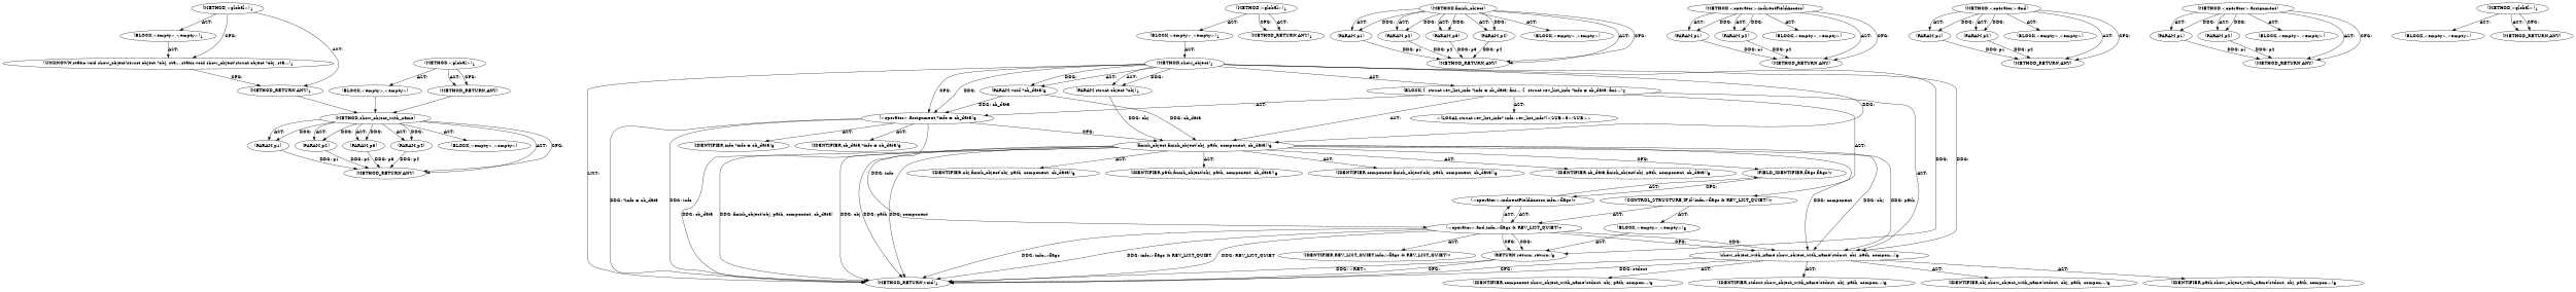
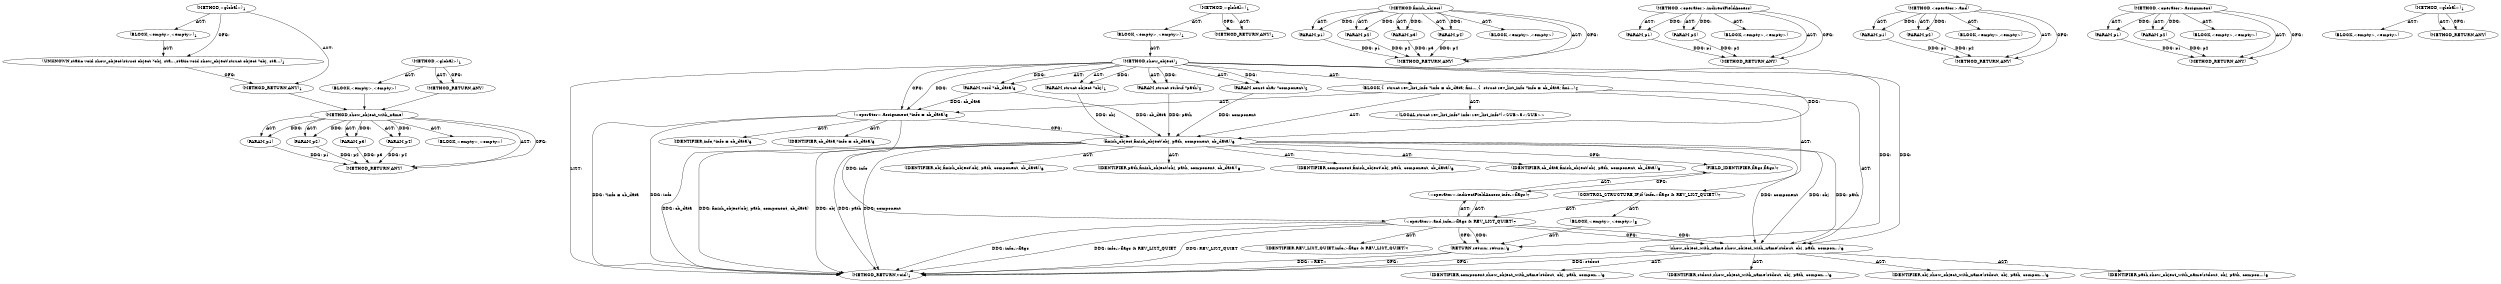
  digraph {
    n1 [label=<(METHOD,show_object_with_name)>]
    n2 [label=<(PARAM,p1)>]
    n3 [label=<(PARAM,p2)>]
    n4 [label=<(PARAM,p3)>]
    n5 [label=<(PARAM,p4)>]
    n6 [label=<(BLOCK,&lt;empty&gt;,&lt;empty&gt;)>]
    n7 [label=<(METHOD_RETURN,ANY)>]
    n8 [label=<(METHOD,&lt;global&gt;)<SUB>1</SUB>>]
    n9 [label=<(BLOCK,&lt;empty&gt;,&lt;empty&gt;)<SUB>1</SUB>>]
    n10 [label=<(METHOD_RETURN,ANY)<SUB>1</SUB>>]
    n11 [label=<(METHOD,show_object)<SUB>1</SUB>>]
    n12 [label=<(PARAM,struct object *obj)<SUB>1</SUB>>]
+   n13 [label=<(PARAM,struct strbuf *path)<SUB>2</SUB>>]
+   n14 [label=<(PARAM,const char *component)<SUB>2</SUB>>]
    n15 [label=<(PARAM,void *cb_data)<SUB>3</SUB>>]
    n16 [label=<(BLOCK,{  	struct rev_list_info *info = cb_data; 	fini...,{  	struct rev_list_info *info = cb_data; 	fini...)<SUB>4</SUB>>]
    n17 [label=<(&lt;operator&gt;.assignment,*info = cb_data)<SUB>5</SUB>>]
    n18 [label=<(finish_object,finish_object(obj, path, component, cb_data))<SUB>6</SUB>>]
    n19 [label=<(RETURN,return;,return;)<SUB>8</SUB>>]
    n20 [label=<(show_object_with_name,show_object_with_name(stdout, obj, path, compon...)<SUB>9</SUB>>]
    n21 [label=<(METHOD_RETURN,void)<SUB>1</SUB>>]
    n22 [label="<(LOCAL,struct rev_list_info* info: rev_list_info*)<SUB>5</SUB>>"]
    n23 [label=<(CONTROL_STRUCTURE,IF,if (info-&gt;flags &amp; REV_LIST_QUIET))<SUB>7</SUB>>]
    n24 [label=<(&lt;operator&gt;.and,info-&gt;flags &amp; REV_LIST_QUIET)<SUB>7</SUB>>]
    n25 [label=<(IDENTIFIER,info,*info = cb_data)<SUB>5</SUB>>]
    n26 [label=<(IDENTIFIER,cb_data,*info = cb_data)<SUB>5</SUB>>]
    n27 [label=<(IDENTIFIER,obj,finish_object(obj, path, component, cb_data))<SUB>6</SUB>>]
    n28 [label=<(IDENTIFIER,path,finish_object(obj, path, component, cb_data))<SUB>6</SUB>>]
    n29 [label=<(IDENTIFIER,component,finish_object(obj, path, component, cb_data))<SUB>6</SUB>>]
    n30 [label=<(IDENTIFIER,cb_data,finish_object(obj, path, component, cb_data))<SUB>6</SUB>>]
    n31 [label=<(FIELD_IDENTIFIER,flags,flags)<SUB>7</SUB>>]
    n32 [label=<(&lt;operator&gt;.indirectFieldAccess,info-&gt;flags)<SUB>7</SUB>>]
    n33 [label=<(IDENTIFIER,REV_LIST_QUIET,info-&gt;flags &amp; REV_LIST_QUIET)<SUB>7</SUB>>]
    n34 [label=<(IDENTIFIER,stdout,show_object_with_name(stdout, obj, path, compon...)<SUB>9</SUB>>]
    n35 [label=<(IDENTIFIER,obj,show_object_with_name(stdout, obj, path, compon...)<SUB>9</SUB>>]
    n36 [label=<(IDENTIFIER,path,show_object_with_name(stdout, obj, path, compon...)<SUB>9</SUB>>]
    n37 [label=<(IDENTIFIER,component,show_object_with_name(stdout, obj, path, compon...)<SUB>9</SUB>>]
    n38 [label=<(BLOCK,&lt;empty&gt;,&lt;empty&gt;)<SUB>8</SUB>>]
    n39 [label=<(METHOD,finish_object)>]
    n40 [label=<(PARAM,p1)>]
    n41 [label=<(PARAM,p2)>]
    n42 [label=<(PARAM,p3)>]
    n43 [label=<(PARAM,p4)>]
    n44 [label=<(BLOCK,&lt;empty&gt;,&lt;empty&gt;)>]
    n45 [label=<(METHOD_RETURN,ANY)>]
    n46 [label=<(METHOD,&lt;operator&gt;.indirectFieldAccess)>]
    n47 [label=<(PARAM,p1)>]
    n48 [label=<(PARAM,p2)>]
    n49 [label=<(BLOCK,&lt;empty&gt;,&lt;empty&gt;)>]
    n50 [label=<(METHOD_RETURN,ANY)>]
    n51 [label=<(METHOD,&lt;operator&gt;.and)>]
    n52 [label=<(PARAM,p1)>]
    n53 [label=<(PARAM,p2)>]
    n54 [label=<(BLOCK,&lt;empty&gt;,&lt;empty&gt;)>]
    n55 [label=<(METHOD_RETURN,ANY)>]
    n56 [label=<(METHOD,&lt;operator&gt;.assignment)>]
    n57 [label=<(PARAM,p1)>]
    n58 [label=<(PARAM,p2)>]
    n59 [label=<(BLOCK,&lt;empty&gt;,&lt;empty&gt;)>]
    n60 [label=<(METHOD_RETURN,ANY)>]
    n61 [label=<(METHOD,&lt;global&gt;)<SUB>1</SUB>>]
    n62 [label=<(BLOCK,&lt;empty&gt;,&lt;empty&gt;)>]
    n63 [label=<(METHOD_RETURN,ANY)>]
    n64 [label=<(METHOD,&lt;global&gt;)<SUB>1</SUB>>]
    n65 [label=<(BLOCK,&lt;empty&gt;,&lt;empty&gt;)<SUB>1</SUB>>]
    n66 [label=<(UNKNOWN,static void show_object(struct object *obj, sta...,static void show_object(struct object *obj, sta...)<SUB>1</SUB>>]
    n67 [label=<(METHOD_RETURN,ANY)<SUB>1</SUB>>]
    n68 [label=<(METHOD,&lt;global&gt;)<SUB>1</SUB>>]
    n69 [label=<(BLOCK,&lt;empty&gt;,&lt;empty&gt;)>]
    n70 [label=<(METHOD_RETURN,ANY)>]
    n1 -> n2 [label="AST: "]
    n1 -> n2 [label="DDG: "]
    n1 -> n3 [label="AST: "]
    n1 -> n3 [label="DDG: "]
    n1 -> n4 [label="AST: "]
    n1 -> n4 [label="DDG: "]
    n1 -> n5 [label="AST: "]
    n1 -> n5 [label="DDG: "]
    n1 -> n6 [label="AST: "]
    n1 -> n7 [label="AST: "]
    n1 -> n7 [label="CFG: "]
    n2 -> n7 [label="DDG: p1"]
    n3 -> n7 [label="DDG: p2"]
    n4 -> n7 [label="DDG: p3"]
    n5 -> n7 [label="DDG: p4"]
    n8 -> n9 [label="AST: "]
    n8 -> n10 [label="AST: "]
    n8 -> n10 [label="CFG: "]
    n9 -> n11 [label="AST: "]
    n11 -> n12 [label="AST: "]
    n11 -> n12 [label="DDG: "]
+   n11 -> n13 [label="AST: "]
+   n11 -> n13 [label="DDG: "]
+   n11 -> n14 [label="AST: "]
+   n11 -> n14 [label="DDG: "]
    n11 -> n15 [label="AST: "]
    n11 -> n15 [label="DDG: "]
    n11 -> n16 [label="AST: "]
    n11 -> n17 [label="CFG: "]
    n11 -> n17 [label="DDG: "]
    n11 -> n18 [label="DDG: "]
    n11 -> n19 [label="DDG: "]
    n11 -> n20 [label="DDG: "]
    n11 -> n21 [label="LIST: "]
    n12 -> n18 [label="DDG: obj"]
+   n13 -> n18 [label="DDG: path"]
+   n14 -> n18 [label="DDG: component"]
    n15 -> n17 [label="DDG: cb_data"]
    n15 -> n18 [label="DDG: cb_data"]
    n16 -> n17 [label="AST: "]
    n16 -> n18 [label="AST: "]
    n16 -> n20 [label="AST: "]
    n16 -> n22 [label="AST: "]
    n16 -> n23 [label="AST: "]
    n17 -> n18 [label="CFG: "]
    n17 -> n21 [label="DDG: info"]
    n17 -> n21 [label="DDG: *info = cb_data"]
    n17 -> n24 [label="DDG: info"]
    n17 -> n25 [label="AST: "]
    n17 -> n26 [label="AST: "]
    n18 -> n20 [label="DDG: obj"]
    n18 -> n20 [label="DDG: path"]
    n18 -> n20 [label="DDG: component"]
    n18 -> n21 [label="DDG: obj"]
    n18 -> n21 [label="DDG: path"]
    n18 -> n21 [label="DDG: component"]
    n18 -> n21 [label="DDG: cb_data"]
    n18 -> n21 [label="DDG: finish_object(obj, path, component, cb_data)"]
    n18 -> n27 [label="AST: "]
    n18 -> n28 [label="AST: "]
    n18 -> n29 [label="AST: "]
    n18 -> n30 [label="AST: "]
    n18 -> n31 [label="CFG: "]
    n19 -> n21 [label="CFG: "]
    n19 -> n21 [label="DDG: &lt;RET&gt;"]
    n20 -> n21 [label="CFG: "]
    n20 -> n21 [label="DDG: stdout"]
    n20 -> n34 [label="AST: "]
    n20 -> n35 [label="AST: "]
    n20 -> n36 [label="AST: "]
    n20 -> n37 [label="AST: "]
    n23 -> n24 [label="AST: "]
    n23 -> n38 [label="AST: "]
    n24 -> n19 [label="CFG: "]
    n24 -> n19 [label="CDG: "]
    n24 -> n20 [label="CFG: "]
    n24 -> n20 [label="CDG: "]
    n24 -> n21 [label="DDG: info-&gt;flags"]
    n24 -> n21 [label="DDG: info-&gt;flags &amp; REV_LIST_QUIET"]
    n24 -> n21 [label="DDG: REV_LIST_QUIET"]
    n24 -> n32 [label="AST: "]
    n24 -> n33 [label="AST: "]
    n31 -> n32 [label="CFG: "]
    n32 -> n24 [label="AST: "]
    n32 -> n31 [label="AST: "]
    n38 -> n19 [label="AST: "]
    n39 -> n40 [label="AST: "]
    n39 -> n40 [label="DDG: "]
    n39 -> n41 [label="AST: "]
    n39 -> n41 [label="DDG: "]
    n39 -> n42 [label="AST: "]
    n39 -> n42 [label="DDG: "]
    n39 -> n43 [label="AST: "]
    n39 -> n43 [label="DDG: "]
    n39 -> n44 [label="AST: "]
    n39 -> n45 [label="AST: "]
    n39 -> n45 [label="CFG: "]
    n40 -> n45 [label="DDG: p1"]
    n41 -> n45 [label="DDG: p2"]
    n42 -> n45 [label="DDG: p3"]
    n43 -> n45 [label="DDG: p4"]
    n46 -> n47 [label="AST: "]
    n46 -> n47 [label="DDG: "]
    n46 -> n48 [label="AST: "]
    n46 -> n48 [label="DDG: "]
    n46 -> n49 [label="AST: "]
    n46 -> n50 [label="AST: "]
    n46 -> n50 [label="CFG: "]
    n47 -> n50 [label="DDG: p1"]
    n48 -> n50 [label="DDG: p2"]
    n51 -> n52 [label="AST: "]
    n51 -> n52 [label="DDG: "]
    n51 -> n53 [label="AST: "]
    n51 -> n53 [label="DDG: "]
    n51 -> n54 [label="AST: "]
    n51 -> n55 [label="AST: "]
    n51 -> n55 [label="CFG: "]
    n52 -> n55 [label="DDG: p1"]
    n53 -> n55 [label="DDG: p2"]
    n56 -> n57 [label="AST: "]
    n56 -> n57 [label="DDG: "]
    n56 -> n58 [label="AST: "]
    n56 -> n58 [label="DDG: "]
    n56 -> n59 [label="AST: "]
    n56 -> n60 [label="AST: "]
    n56 -> n60 [label="CFG: "]
    n57 -> n60 [label="DDG: p1"]
    n58 -> n60 [label="DDG: p2"]
    n61 -> n62 [label="AST: "]
    n61 -> n63 [label="AST: "]
    n61 -> n63 [label="CFG: "]
    n64 -> n65 [label="AST: "]
    n64 -> n66 [label="CFG: "]
    n64 -> n67 [label="AST: "]
    n65 -> n66 [label="AST: "]
    n66 -> n67 [label="CFG: "]
    n67 -> n1
    n68 -> n69 [label="AST: "]
    n68 -> n70 [label="AST: "]
    n68 -> n70 [label="CFG: "]
    n69 -> n1
    n70 -> n1
  }
